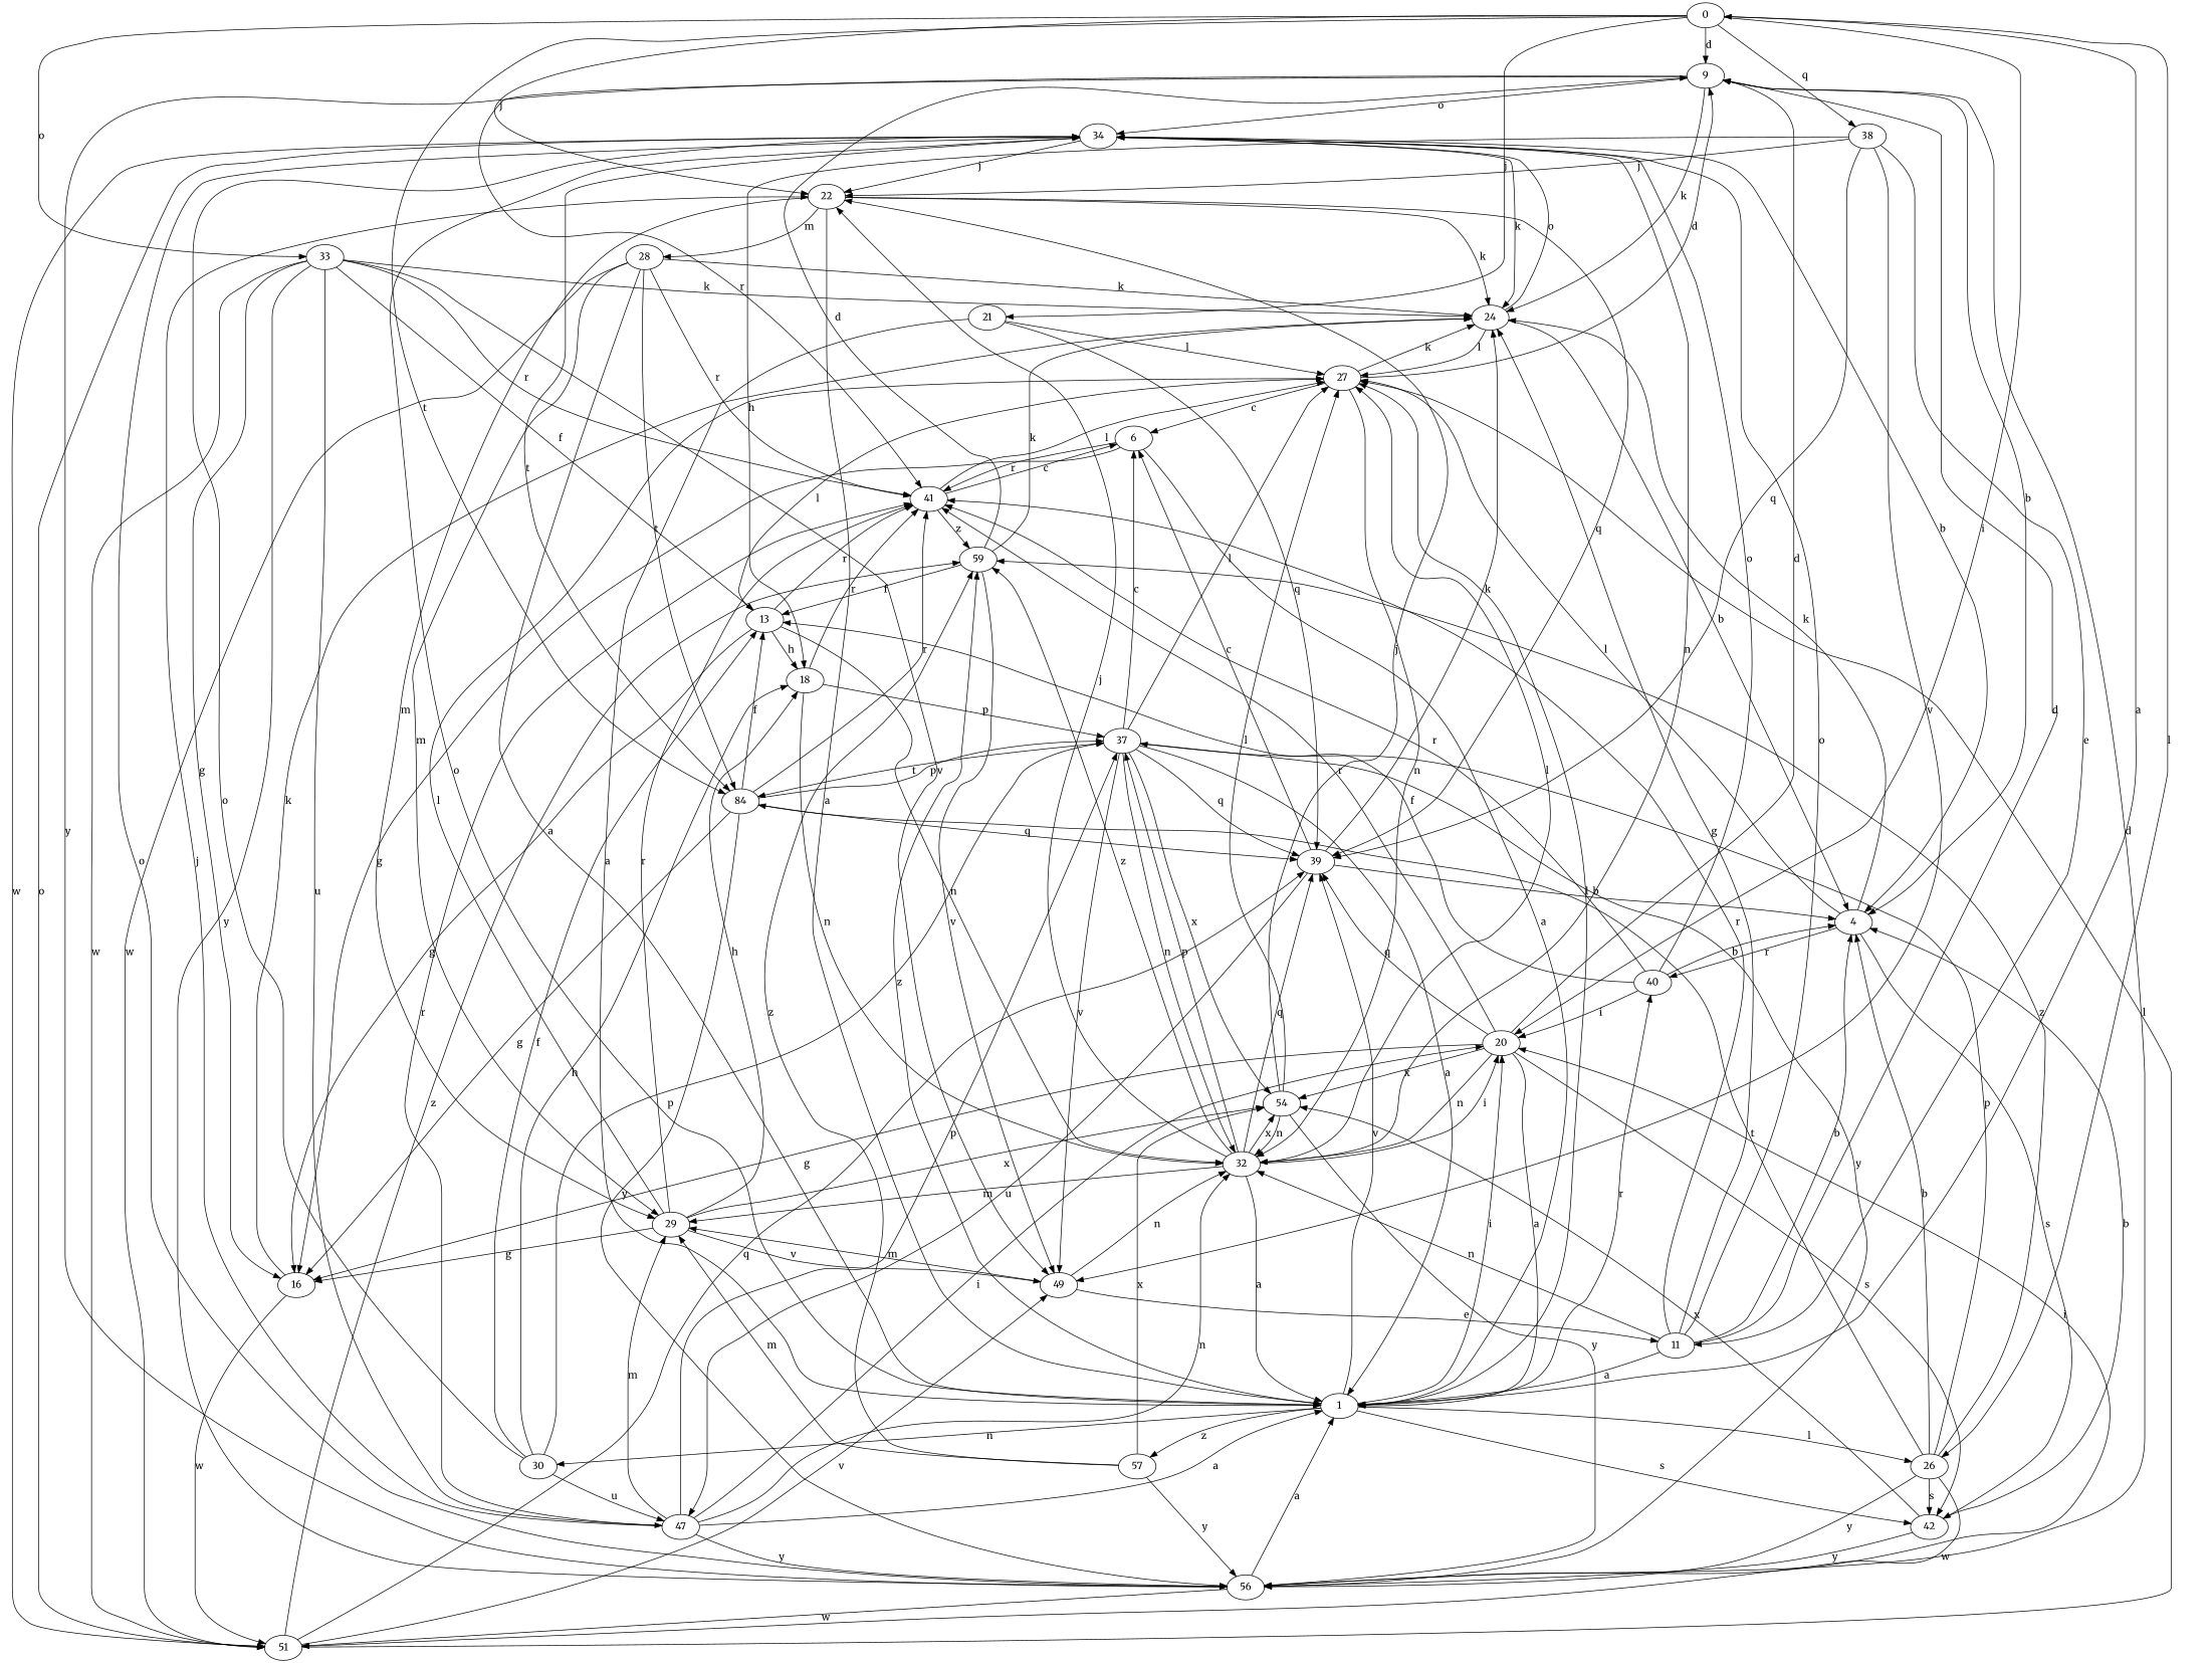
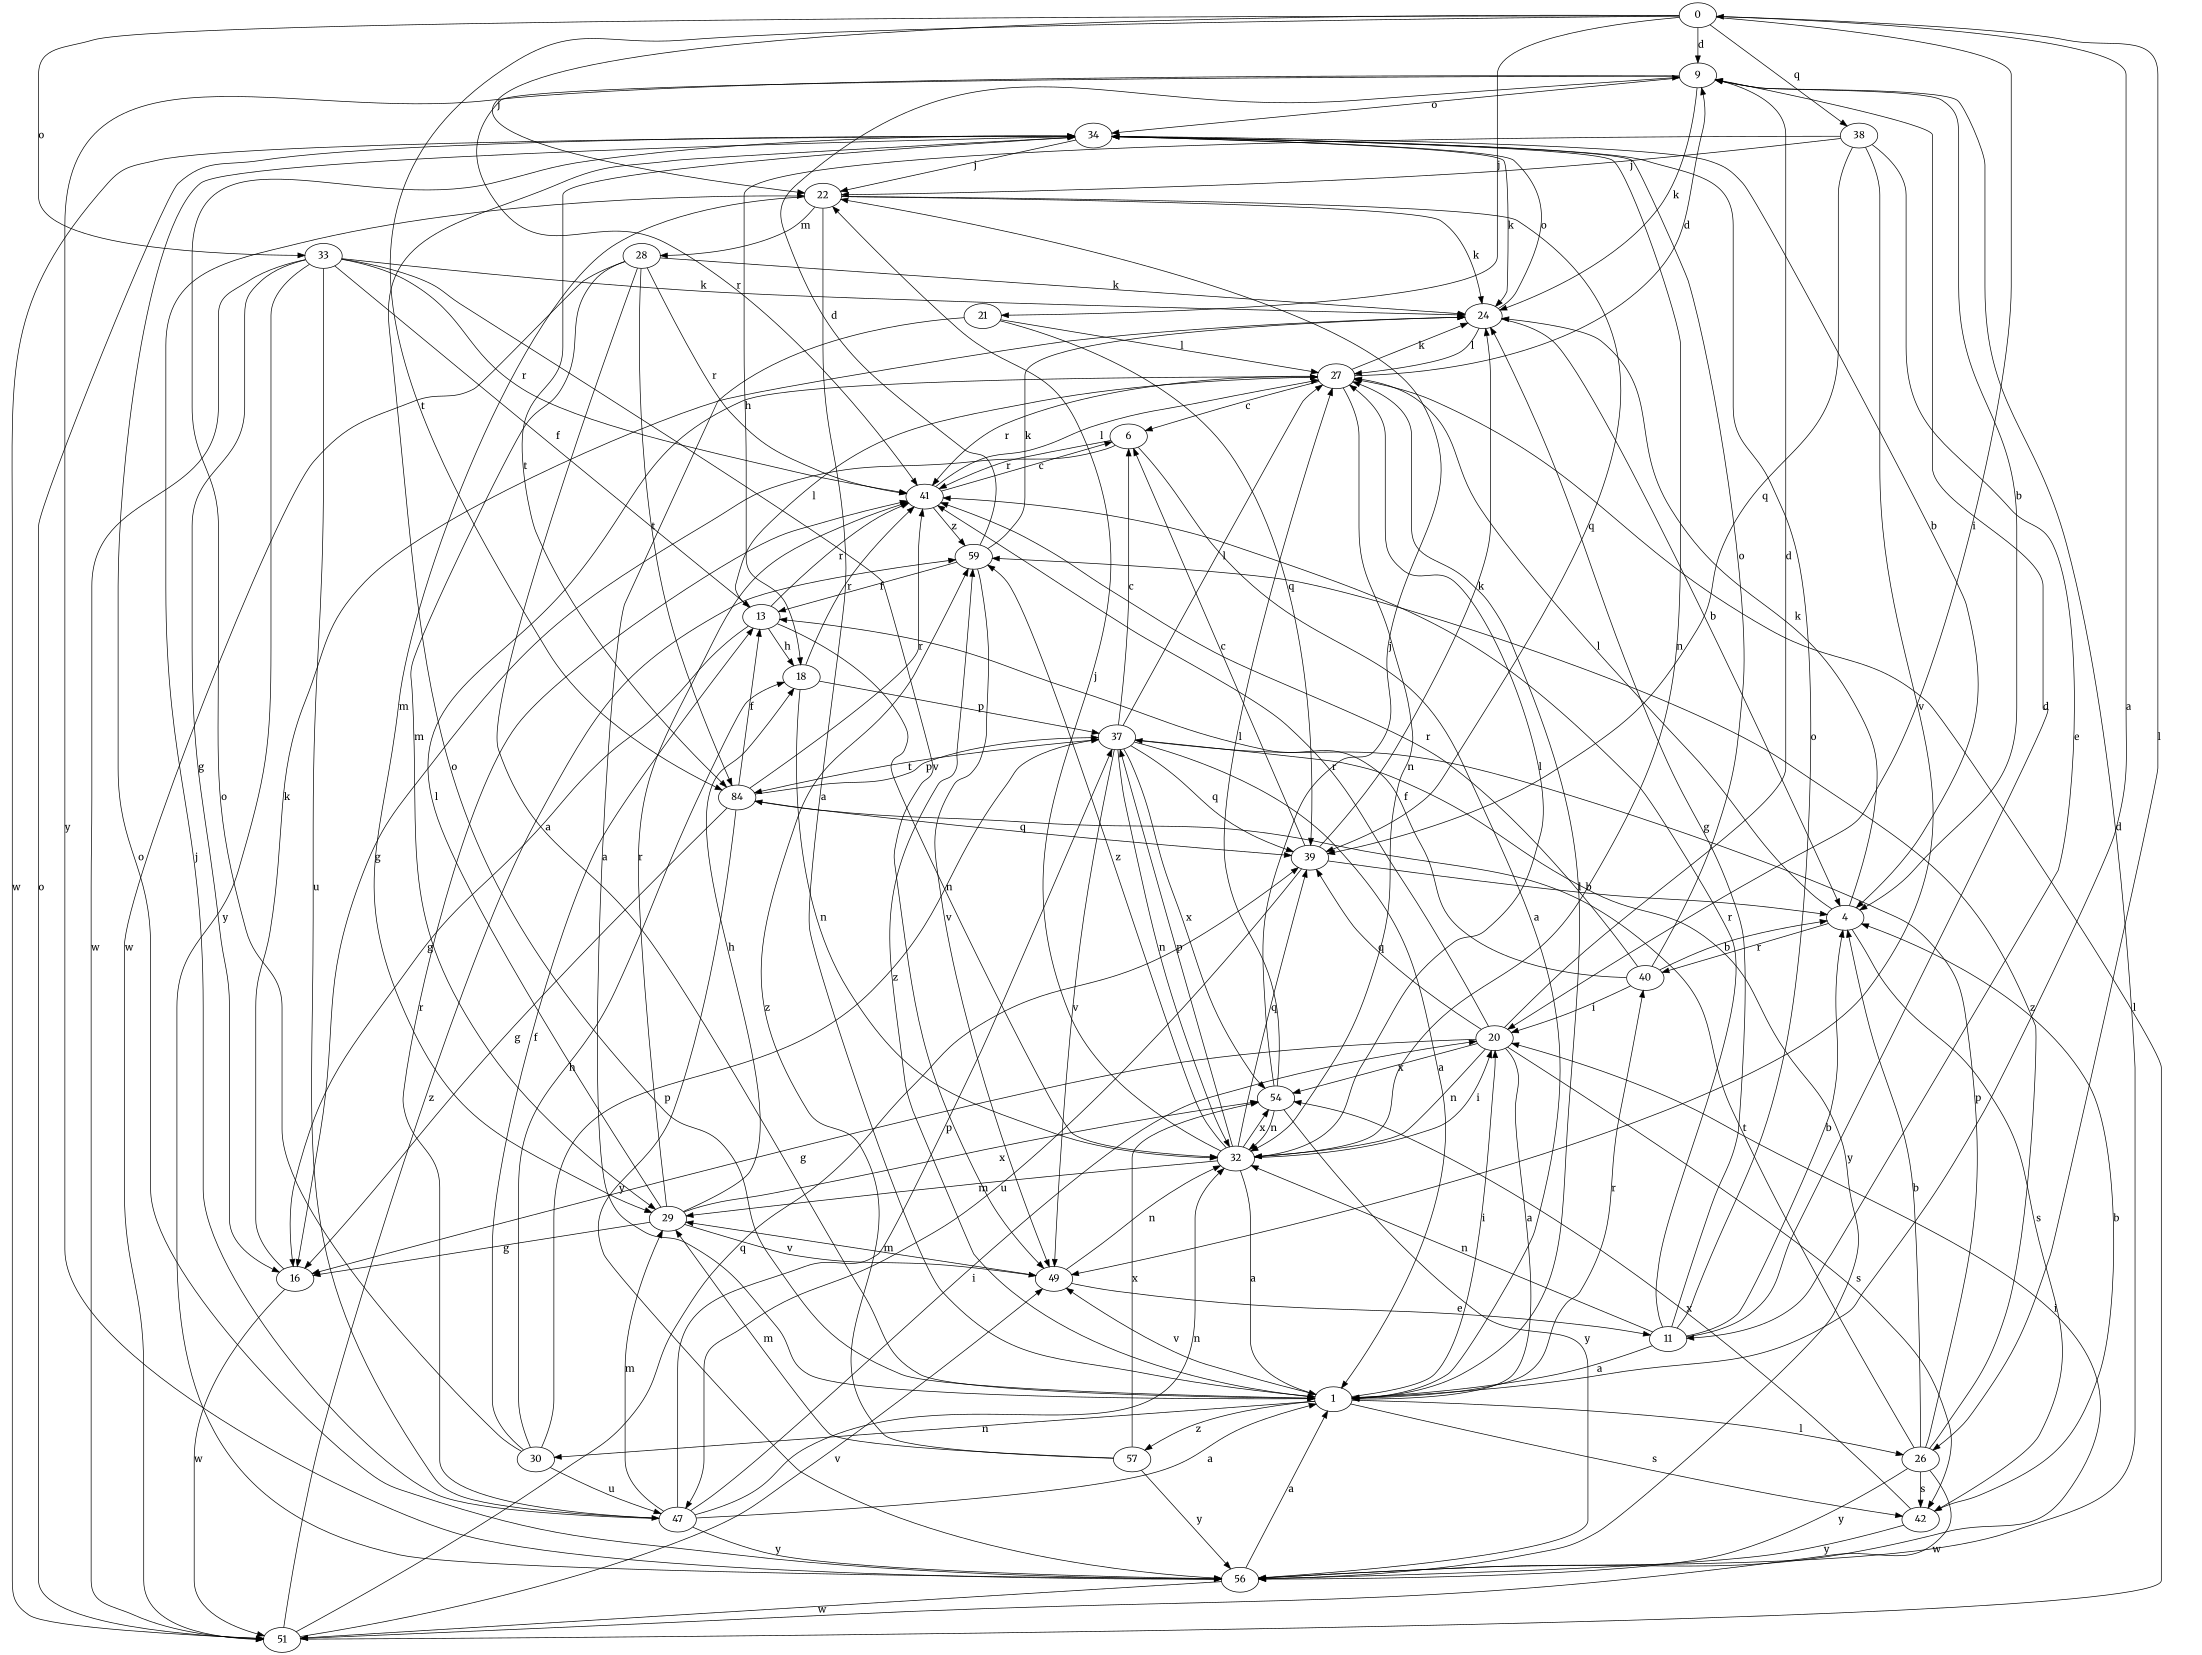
  strict digraph {
    fontname=Merriweather
    node [fontname=Merriweather]
    edge [fontname=Merriweather]
    0
    9
    20
    21
    22
    26
    33
    38
    n9 [label=84]
    34
    4
    24
    41
    56
    1
    42
    16
    32
    39
    54
    27
    28
    29
    59
    51
    37
    49
    13
    47
    11
    18
    30
    40
    57
    6
    0 -> 9 [label=d]
    0 -> 20 [label=i]
    0 -> 21 [label=j]
    0 -> 22 [label=j]
    0 -> 26 [label=l]
    0 -> 33 [label=o]
    0 -> 38 [label=q]
    0 -> n9 [label=t]
    9 -> 34 [label=o]
    9 -> 4 [label=b]
    9 -> 24 [label=k]
    9 -> 41 [label=r]
    9 -> 56 [label=y]
    20 -> 9 [label=d]
    20 -> 41 [label=r]
    20 -> 1 [label=a]
    20 -> 42 [label=s]
    20 -> 16 [label=g]
    20 -> 32 [label=n]
    20 -> 39 [label=q]
    20 -> 54 [label=x]
    21 -> 1 [label=a]
    21 -> 39 [label=q]
    21 -> 27 [label=l]
    22 -> 24 [label=k]
    22 -> 1 [label=a]
    22 -> 39 [label=q]
    22 -> 28 [label=m]
    22 -> 29 [label=m]
    26 -> n9 [label=t]
    26 -> 4 [label=b]
    26 -> 56 [label=y]
    26 -> 42 [label=s]
    26 -> 59 [label=z]
    26 -> 51 [label=w]
    26 -> 37 [label=p]
    33 -> 24 [label=k]
    33 -> 41 [label=r]
    33 -> 56 [label=y]
    33 -> 16 [label=g]
    33 -> 51 [label=w]
    33 -> 49 [label=v]
    33 -> 13 [label=f]
    33 -> 47 [label=u]
    38 -> 22 [label=j]
    38 -> 39 [label=q]
    38 -> 49 [label=v]
    38 -> 11 [label=e]
    38 -> 18 [label=h]
    n9 -> 41 [label=r]
    n9 -> 56 [label=y]
    n9 -> 16 [label=g]
    n9 -> 39 [label=q]
    n9 -> 37 [label=p]
    n9 -> 13 [label=f]
    34 -> 22 [label=j]
    34 -> n9 [label=t]
    34 -> 4 [label=b]
    34 -> 24 [label=k]
    34 -> 32 [label=n]
    34 -> 51 [label=w]
    4 -> 24 [label=k]
    4 -> 42 [label=s]
    4 -> 27 [label=l]
    4 -> 40 [label=r]
    24 -> 34 [label=o]
    24 -> 4 [label=b]
    24 -> 27 [label=l]
    41 -> 27 [label=l]
    41 -> 59 [label=z]
    41 -> 6 [label=c]
    56 -> 9 [label=d]
    56 -> 20 [label=i]
    56 -> 34 [label=o]
    56 -> 1 [label=a]
    56 -> 51 [label=w]
    1 -> 0 [label=a]
    1 -> 20 [label=i]
    1 -> 26 [label=l]
    1 -> 34 [label=o]
    1 -> 42 [label=s]
    1 -> 27 [label=l]
    1 -> 59 [label=z]
-   1 -> 39 [label=v]
+   1 -> 49 [label=v]
    1 -> 30 [label=n]
    1 -> 40 [label=r]
    1 -> 57 [label=z]
    42 -> 4 [label=b]
    42 -> 56 [label=y]
    42 -> 54 [label=x]
    16 -> 24 [label=k]
    16 -> 51 [label=w]
    32 -> 20 [label=i]
    32 -> 22 [label=j]
    32 -> 1 [label=a]
    32 -> 39 [label=q]
    32 -> 54 [label=x]
    32 -> 27 [label=l]
    32 -> 29 [label=m]
    32 -> 59 [label=z]
    32 -> 37 [label=p]
    39 -> 4 [label=b]
    39 -> 24 [label=k]
    39 -> 47 [label=u]
    39 -> 6 [label=c]
    54 -> 22 [label=j]
    54 -> 56 [label=y]
    54 -> 32 [label=n]
    54 -> 27 [label=l]
    27 -> 9 [label=d]
    27 -> 24 [label=k]
+   27 -> 41 [label=r]
    27 -> 32 [label=n]
    27 -> 6 [label=c]
    28 -> n9 [label=t]
    28 -> 24 [label=k]
    28 -> 41 [label=r]
    28 -> 1 [label=a]
    28 -> 29 [label=m]
    28 -> 51 [label=w]
    29 -> 41 [label=r]
    29 -> 16 [label=g]
    29 -> 54 [label=x]
    29 -> 27 [label=l]
    29 -> 49 [label=v]
    29 -> 18 [label=h]
    59 -> 9 [label=d]
    59 -> 24 [label=k]
    59 -> 49 [label=v]
    59 -> 13 [label=f]
    51 -> 34 [label=o]
    51 -> 39 [label=q]
    51 -> 27 [label=l]
    51 -> 59 [label=z]
    51 -> 49 [label=v]
    37 -> n9 [label=t]
    37 -> 56 [label=y]
    37 -> 1 [label=a]
    37 -> 32 [label=n]
    37 -> 39 [label=q]
    37 -> 54 [label=x]
    37 -> 27 [label=l]
    37 -> 49 [label=v]
    37 -> 6 [label=c]
    49 -> 32 [label=n]
    49 -> 29 [label=m]
    49 -> 11 [label=e]
    13 -> 41 [label=r]
    13 -> 16 [label=g]
    13 -> 32 [label=n]
    13 -> 27 [label=l]
    13 -> 18 [label=h]
    47 -> 20 [label=i]
    47 -> 22 [label=j]
    47 -> 41 [label=r]
    47 -> 56 [label=y]
    47 -> 1 [label=a]
    47 -> 32 [label=n]
    47 -> 29 [label=m]
    47 -> 37 [label=p]
    11 -> 9 [label=d]
    11 -> 34 [label=o]
    11 -> 4 [label=b]
    11 -> 24 [label=g]
    11 -> 41 [label=r]
    11 -> 1 [label=a]
    11 -> 32 [label=n]
    18 -> 41 [label=r]
    18 -> 32 [label=n]
    18 -> 37 [label=p]
    30 -> 34 [label=o]
    30 -> 37 [label=p]
    30 -> 13 [label=f]
    30 -> 47 [label=u]
    30 -> 18 [label=h]
    40 -> 20 [label=i]
    40 -> 34 [label=o]
    40 -> 4 [label=b]
    40 -> 41 [label=r]
    40 -> 13 [label=f]
    57 -> 56 [label=y]
    57 -> 54 [label=x]
    57 -> 29 [label=m]
    57 -> 59 [label=z]
    6 -> 41 [label=r]
    6 -> 1 [label=a]
    6 -> 16 [label=g]
  }
